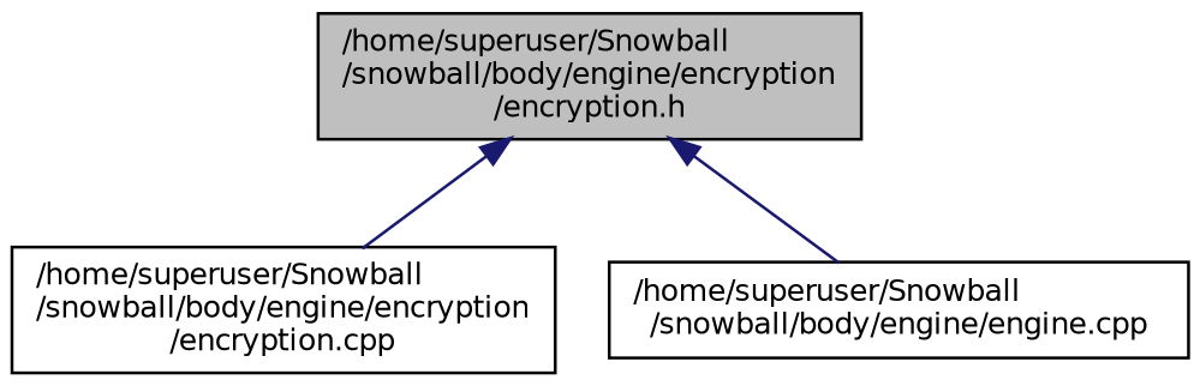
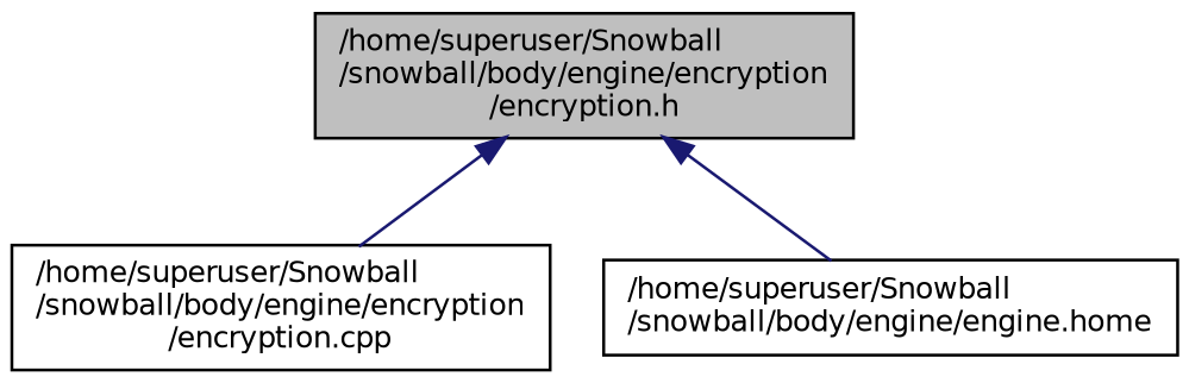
  digraph {
    node [color=black fillcolor=white fontname=Helvetica fontsize=10 shape=record style=filled]
    edge [color=midnightblue dir=back fontname=Helvetica fontsize=10 labelfontname=Helvetica labelfontsize=10 style=solid]
    n1 [fillcolor=grey75 fontcolor=black height=0.2 label="/home/superuser/Snowball\l/snowball/body/engine/encryption\l/encryption.h" width=0.4]
    n2 [height=0.2 label="/home/superuser/Snowball\l/snowball/body/engine/encryption\l/encryption.cpp" width=0.4]
-   n3 [height=0.2 label="/home/superuser/Snowball\l/snowball/body/engine/engine.cpp" width=0.4]
+   n3 [height=0.2 label="/home/superuser/Snowball\l/snowball/body/engine/engine.home" width=0.4]
    n1 -> n2
    n1 -> n3
  }
